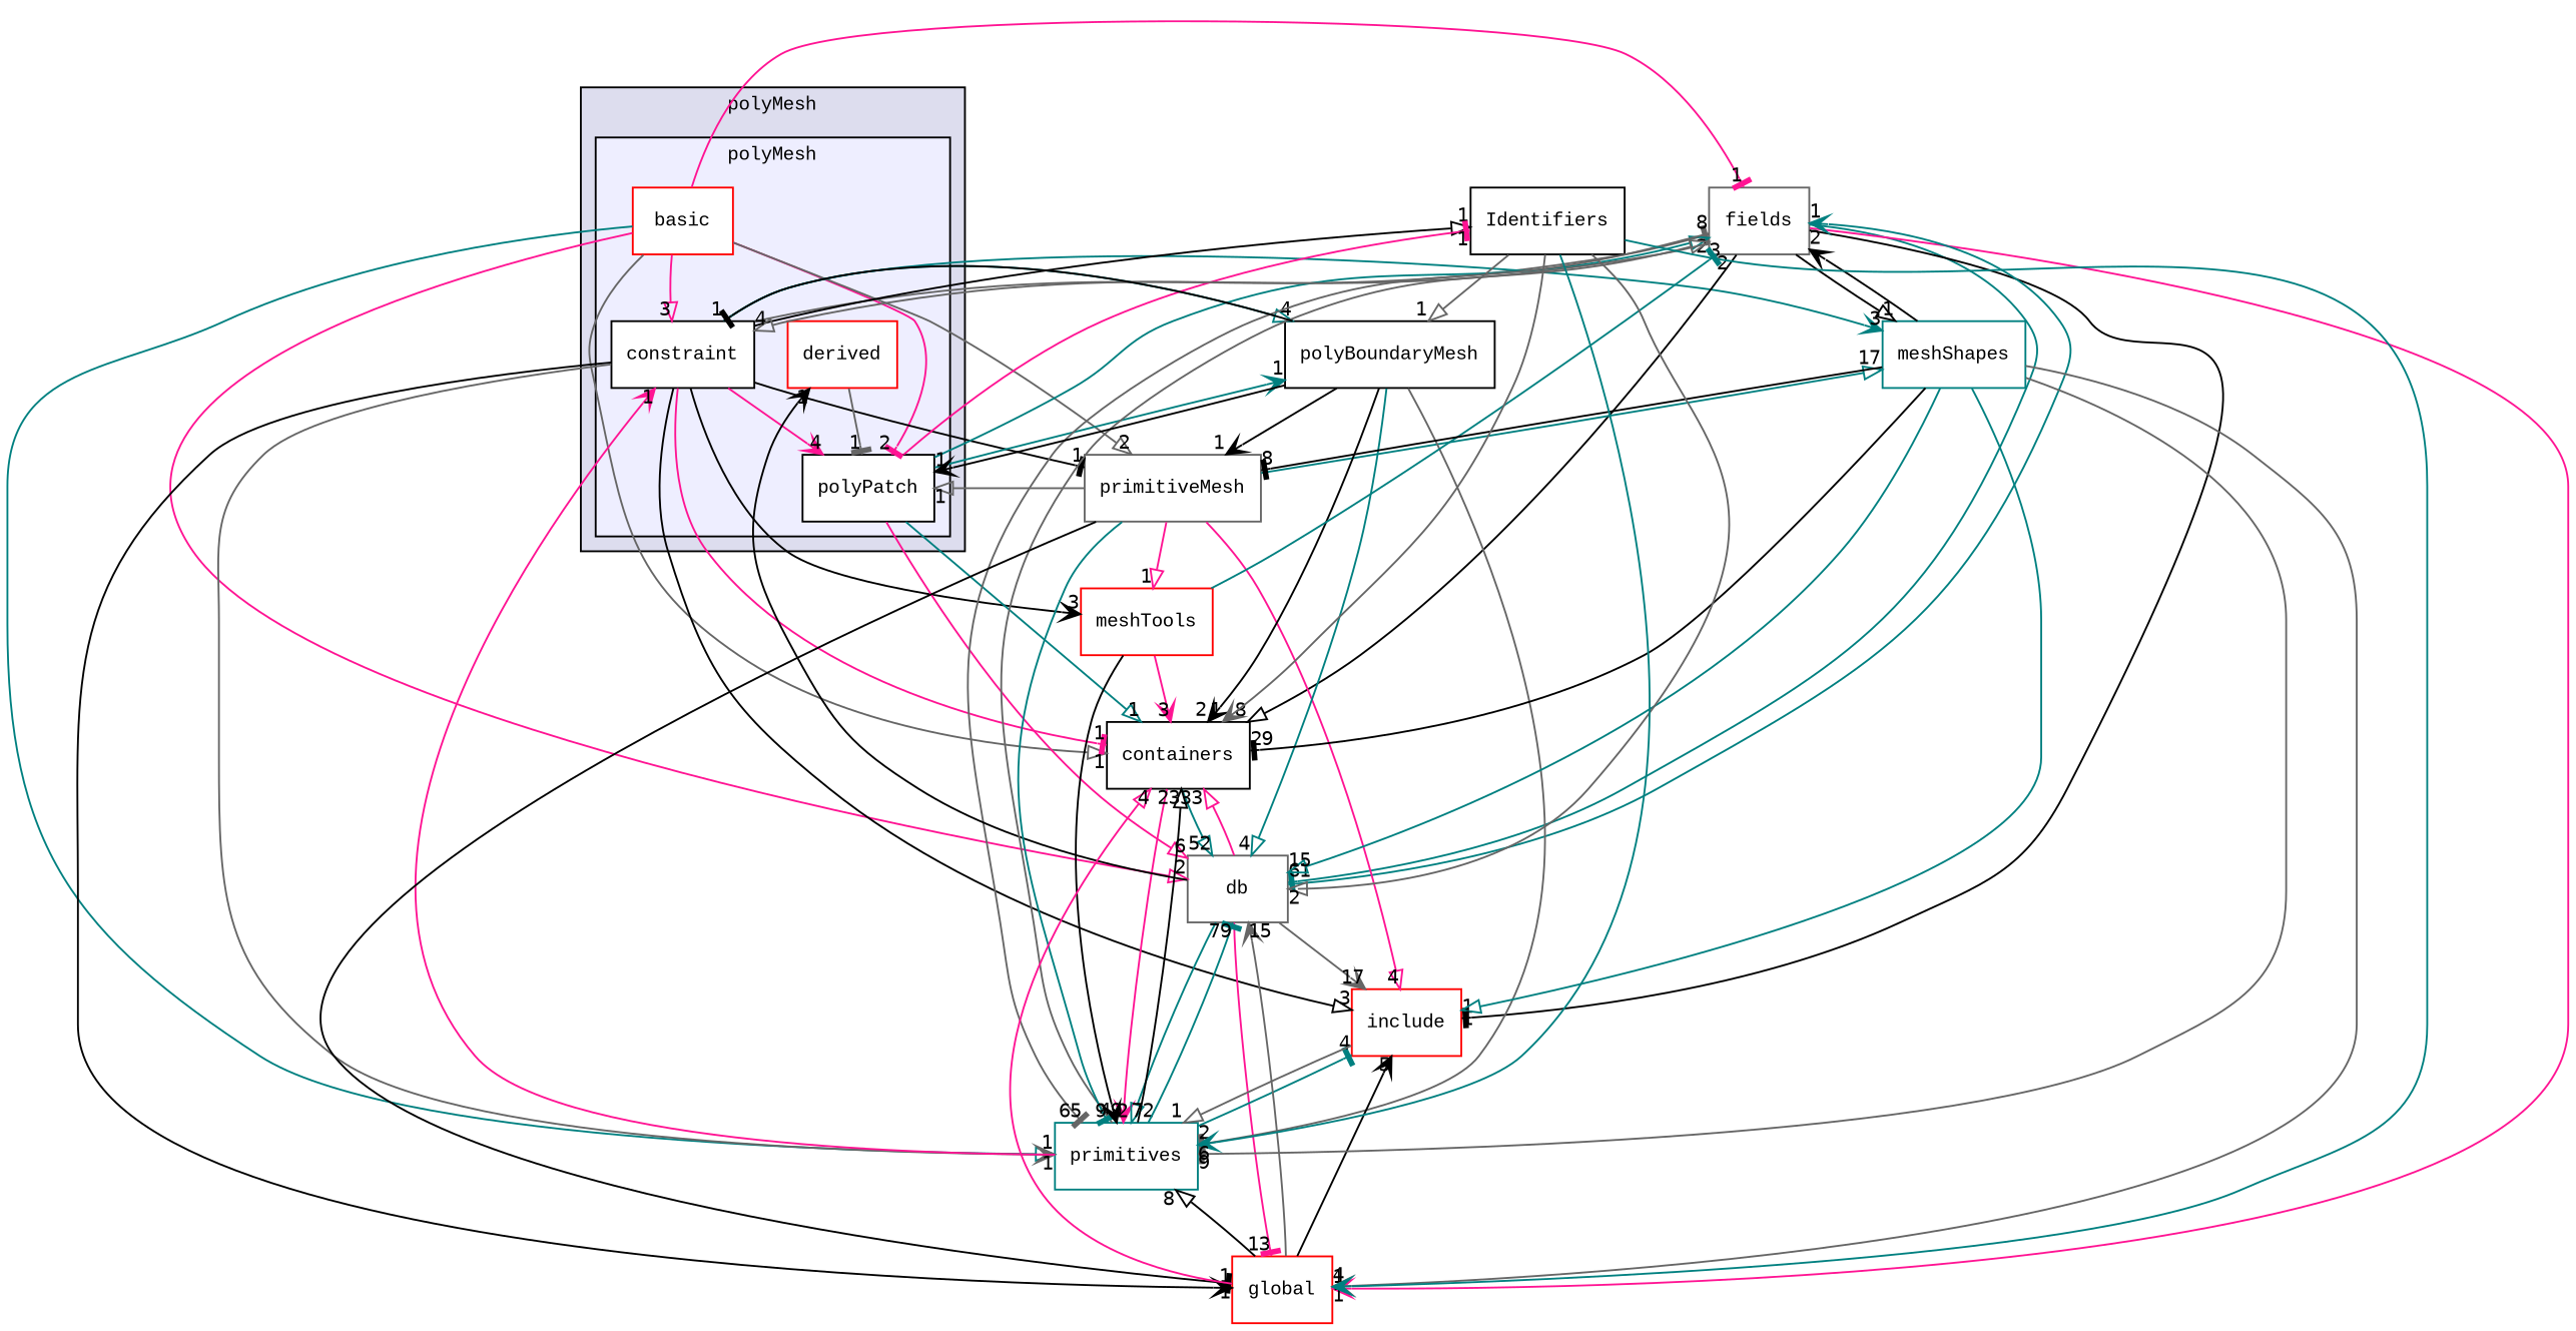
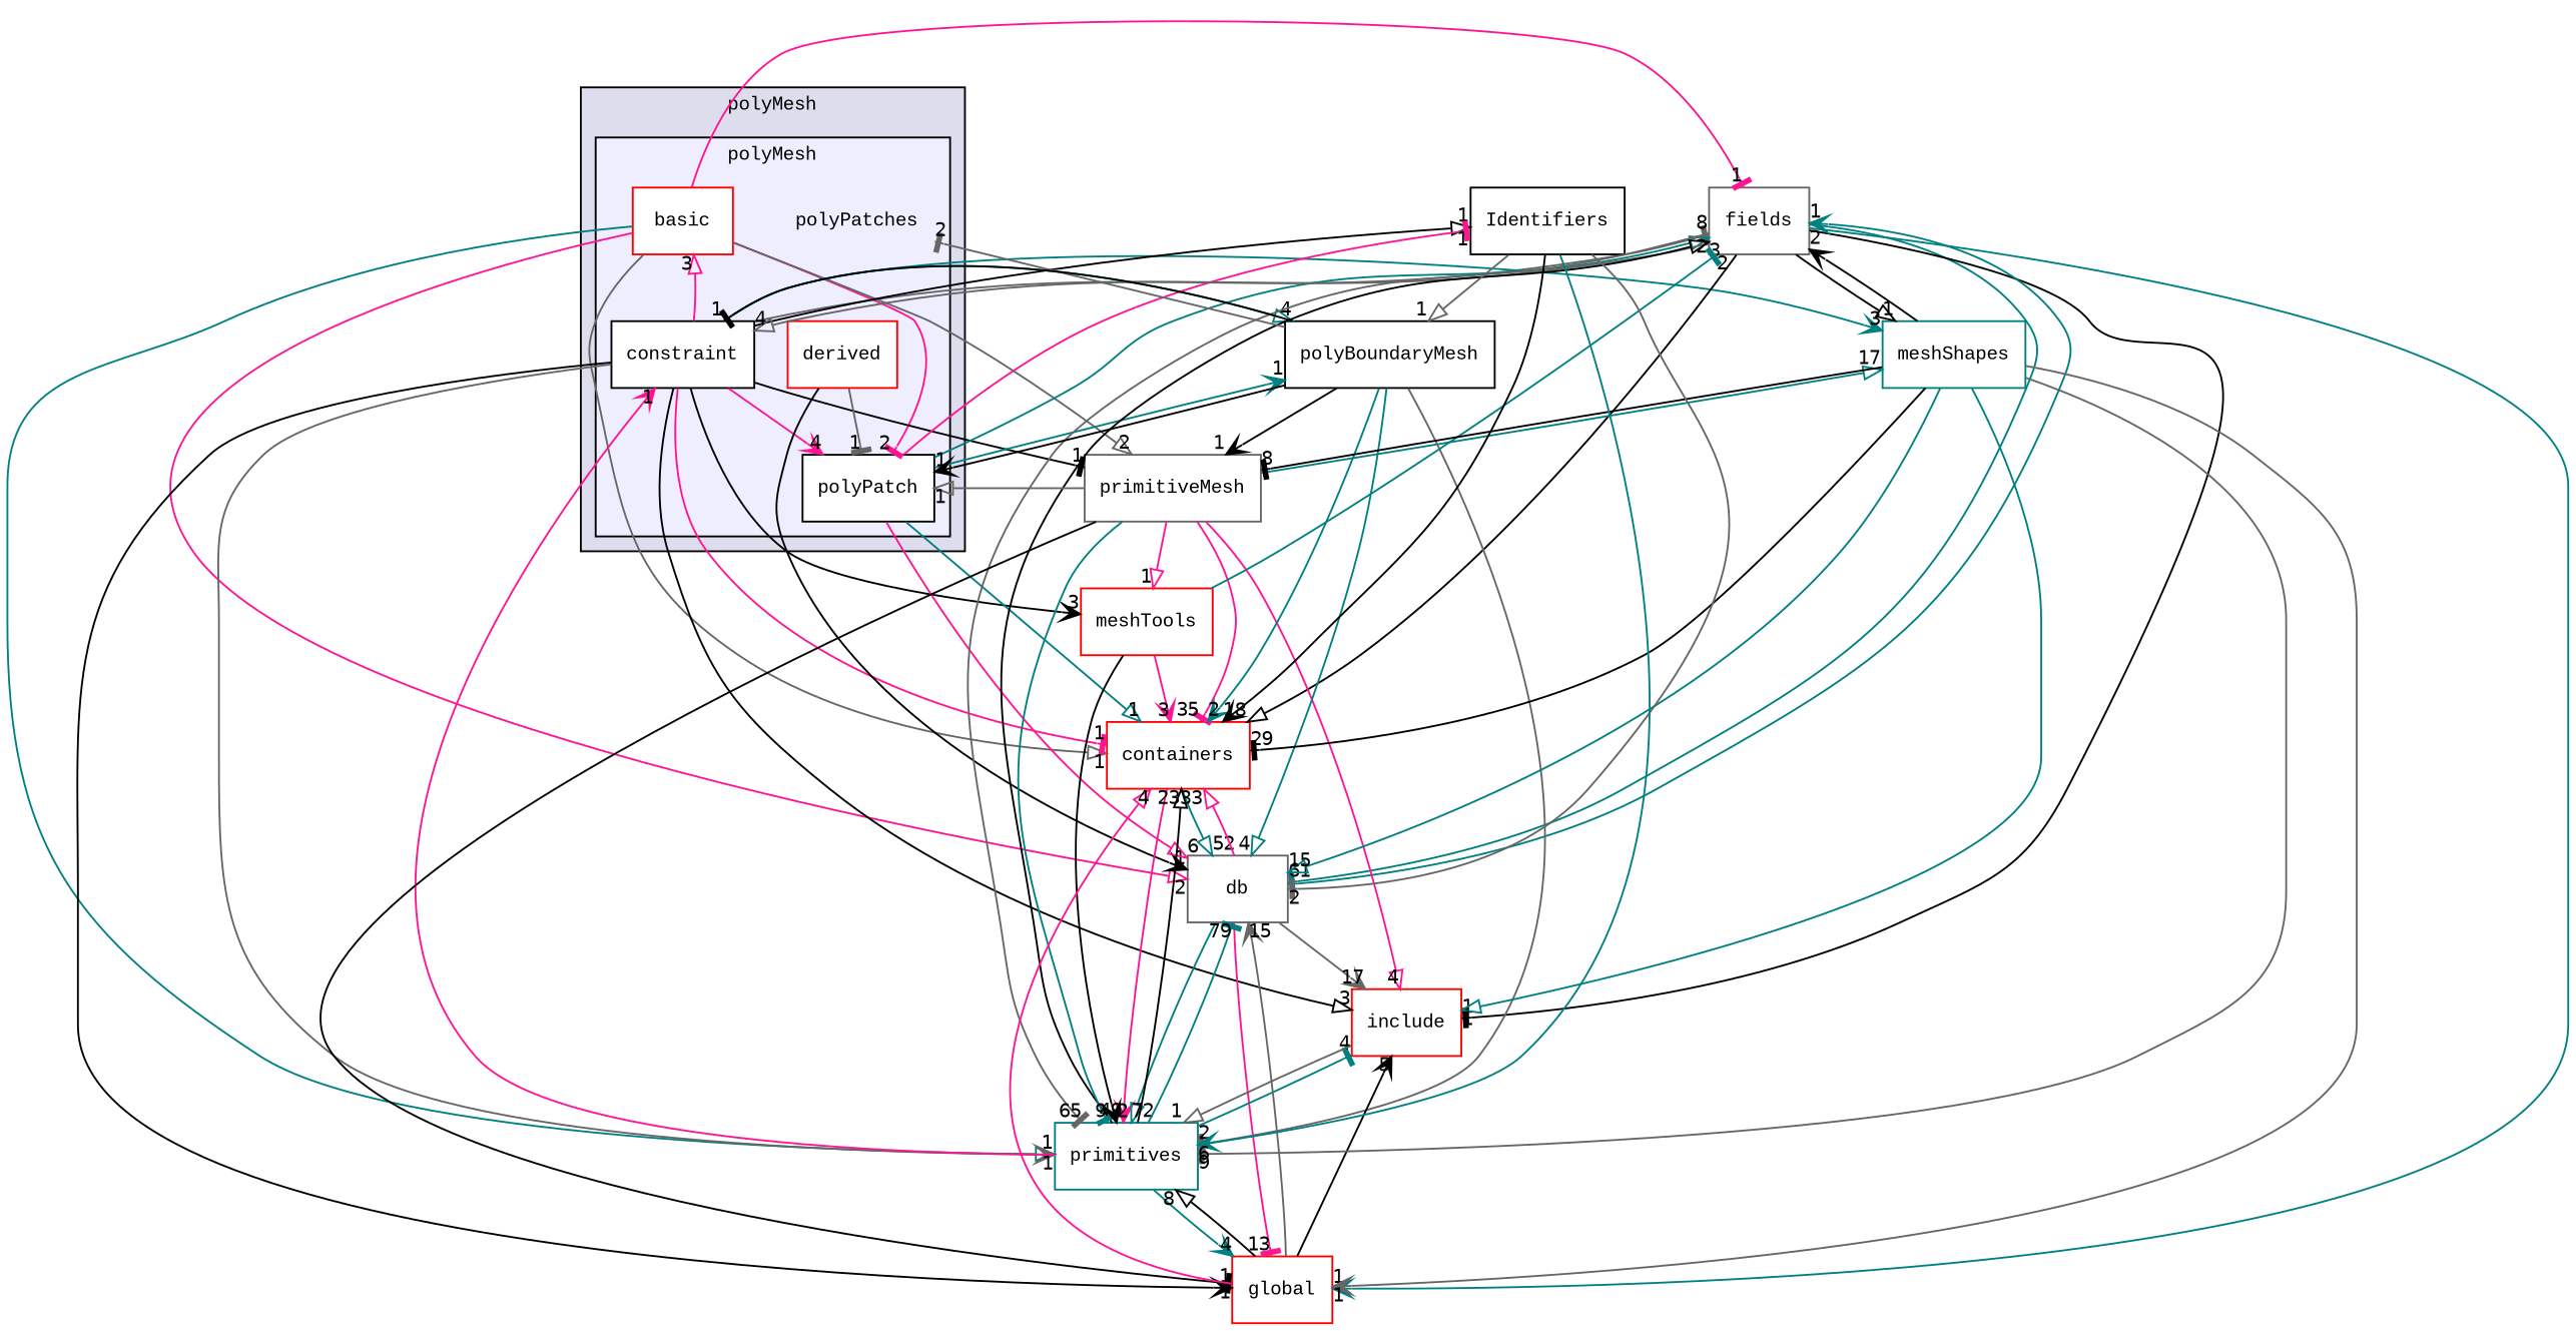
  digraph {
    compound=true
    fontname="Liberation Mono"
    node [color=red fontname="Liberation Mono" fontsize=10 shape=box]
    edge [arrowhead=onormal color=black fontname="Liberation Mono" headlabel=1 labeldistance=1.5 labelfontname=Helvetica labelfontsize=10]
+   n1 [color=gray40 label=polyPatches shape=plaintext]
    n2 [fillcolor=white label=basic style=filled]
    n3 [color=black fillcolor=white label=constraint style=filled]
    n4 [fillcolor=white label=derived style=filled]
    n5 [color=black fillcolor=white label=polyPatch style=filled]
    n6 [color=gray40 label=fields]
-   n7 [color=black label=containers]
+   n7 [label=containers]
    n8 [color=gray40 label=db]
    n9 [color=teal label=primitives]
    n10 [color=gray40 label=primitiveMesh]
    n11 [color=black label=polyBoundaryMesh]
    n12 [label=meshTools]
    n13 [label=global]
    n14 [color=teal label=meshShapes]
    n15 [label=include]
    n16 [color=black label=Identifiers]
    subgraph cluster_1 {
      bgcolor="#ddddee"
      fontsize=10
      label=polyMesh
      pencolor=black
      subgraph cluster_2 {
        bgcolor="#eeeeff"
        fontsize=10
        label=polyMesh
        pencolor=black
+       n1
        n2
        n3
        n4
        n5
      }
    }
    n2 -> n5 [arrowhead=tee color=deeppink headlabel=2]
    n2 -> n6 [arrowhead=tee color=deeppink]
    n2 -> n7 [color=gray40]
    n2 -> n8 [color=deeppink headlabel=2]
    n2 -> n9 [color=teal]
    n2 -> n10 [color=gray40 headlabel=2]
-   n2 -> n3 [color=deeppink headlabel=3]
+   n3 -> n2 [color=deeppink headlabel=3]
    n3 -> n5 [arrowhead=vee color=deeppink headlabel=4]
    n3 -> n6 [arrowhead=tee color=gray40 headlabel=8]
    n3 -> n7 [arrowhead=tee color=deeppink]
    n3 -> n9 [arrowhead=vee color=gray40]
    n3 -> n10 [arrowhead=tee]
    n3 -> n11 [color=teal headlabel=4]
    n3 -> n12 [arrowhead=vee headlabel=3]
    n3 -> n13 [arrowhead=vee]
    n3 -> n14 [arrowhead=vee color=teal headlabel=3]
    n3 -> n15 [headlabel=3]
    n3 -> n16
    n4 -> n5 [arrowhead=tee color=gray40]
-   n8 -> n4 [arrowhead=vee]
+   n4 -> n8 [arrowhead=vee]
    n5 -> n6 [color=teal headlabel=2]
    n5 -> n7 [color=teal]
    n5 -> n8 [color=deeppink headlabel=6]
    n5 -> n11 [arrowhead=vee color=teal]
    n5 -> n16 [arrowhead=tee color=deeppink]
    n6 -> n3 [color=gray40 headlabel=4]
    n6 -> n7 [headlabel=8]
    n6 -> n8 [arrowhead=tee color=teal headlabel=61]
    n6 -> n9 [arrowhead=tee color=gray40 headlabel=65]
-   n6 -> n13 [arrowhead=vee color=deeppink]
+   n6 -> n13 [arrowhead=vee color=teal]
    n6 -> n14
    n6 -> n15 [arrowhead=tee]
    n7 -> n8 [color=teal headlabel=52]
    n7 -> n9 [arrowhead=vee color=deeppink headlabel=49]
    n8 -> n6 [arrowhead=vee color=teal]
    n8 -> n7 [color=deeppink headlabel=33]
    n8 -> n9 [color=teal headlabel=72]
    n8 -> n13 [arrowhead=tee color=deeppink headlabel=13]
    n8 -> n15 [arrowhead=vee color=gray40 headlabel=17]
    n9 -> n3 [arrowhead=vee color=deeppink]
-   n9 -> n6 [color=gray40 headlabel=3]
+   n9 -> n6 [headlabel=3]
    n9 -> n7 [headlabel=23]
    n9 -> n8 [arrowhead=tee color=teal headlabel=79]
-   n16 -> n13 [arrowhead=vee color=teal headlabel=4]
+   n9 -> n13 [arrowhead=vee color=teal headlabel=4]
    n9 -> n15 [arrowhead=tee color=teal headlabel=4]
    n10 -> n5 [color=gray40]
+   n10 -> n7 [arrowhead=tee color=deeppink headlabel=35]
    n10 -> n9 [arrowhead=tee color=teal headlabel=9]
    n10 -> n12 [color=deeppink]
    n10 -> n13 [arrowhead=tee]
    n10 -> n14 [color=teal headlabel=17]
    n10 -> n15 [color=deeppink headlabel=4]
+   n11 -> n1 [arrowhead=tee color=gray40 headlabel=2]
    n11 -> n3 [arrowhead=tee]
    n11 -> n5 [arrowhead=vee]
-   n11 -> n7 [arrowhead=vee headlabel=2]
+   n11 -> n7 [arrowhead=vee color=teal headlabel=2]
    n11 -> n8 [color=teal headlabel=4]
    n11 -> n9 [arrowhead=tee color=gray40 headlabel=2]
    n11 -> n10 [arrowhead=vee]
    n12 -> n6 [arrowhead=tee color=teal headlabel=2]
    n12 -> n7 [arrowhead=vee color=deeppink headlabel=3]
    n12 -> n9 [arrowhead=vee headlabel=2]
    n13 -> n7 [color=deeppink headlabel=4]
    n13 -> n8 [arrowhead=vee color=gray40 headlabel=15]
    n13 -> n9 [headlabel=8]
    n13 -> n15 [arrowhead=vee headlabel=5]
    n14 -> n6 [arrowhead=vee headlabel=2]
    n14 -> n7 [arrowhead=tee headlabel=29]
    n14 -> n8 [color=teal headlabel=15]
    n14 -> n9 [arrowhead=tee color=gray40 headlabel=9]
    n14 -> n10 [arrowhead=tee headlabel=8]
    n14 -> n13 [arrowhead=vee color=gray40]
    n14 -> n15 [color=teal]
    n15 -> n9 [color=gray40]
-   n16 -> n7 [arrowhead=vee color=gray40]
-   n16 -> n8 [color=gray40 headlabel=2]
+   n16 -> n7 [arrowhead=vee]
+   n16 -> n8 [arrowhead=tee color=gray40 headlabel=2]
    n16 -> n9 [arrowhead=vee color=teal headlabel=6]
    n16 -> n11 [color=gray40]
  }
